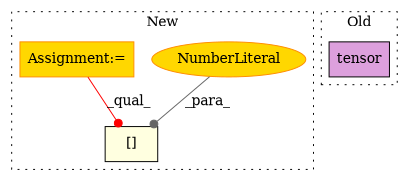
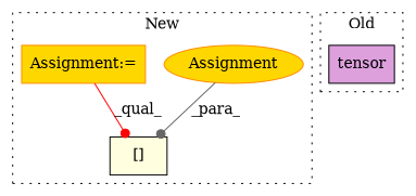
  digraph {
    node [l=1 shape=box style=filled fillcolor=gold color=black]
    edge [style=solid arrowhead=dot]
    n1 [a=2 l="43,1" label="[]" s="2555,2599" fillcolor=lightyellow]
-   n2 [a=34 label=NumberLiteral s=2598 shape=ellipse color=darkorange]
+   n2 [a=34 label=Assignment s=2598 shape=ellipse color=darkorange]
    n3 [a=7 label="Assignment:=" s=2310 color=darkorange]
    n4 [a=32 l="7,1" label=tensor s="1881,1920" fillcolor=plum]
    subgraph cluster_1 {
      label=New
      style=dotted
      n1
      n2
      n3
    }
    subgraph cluster_2 {
      label=Old
      style=dotted
      n4
    }
    n2 -> n1 [label=_para_ color=gray40]
    n3 -> n1 [label=_qual_ color=red]
  }
